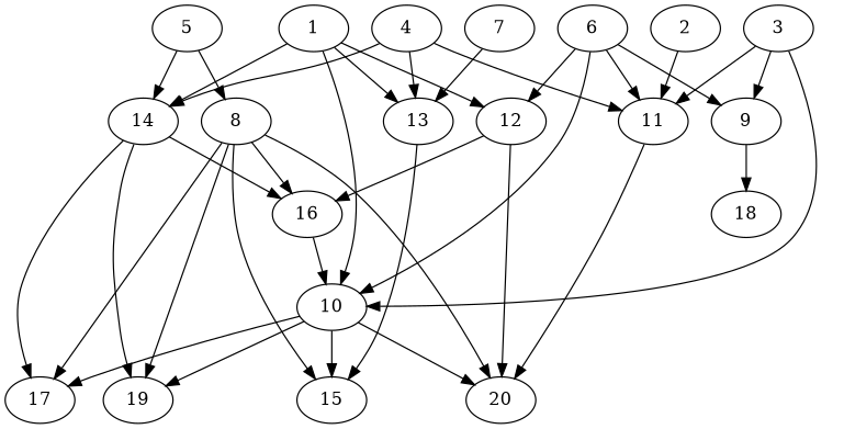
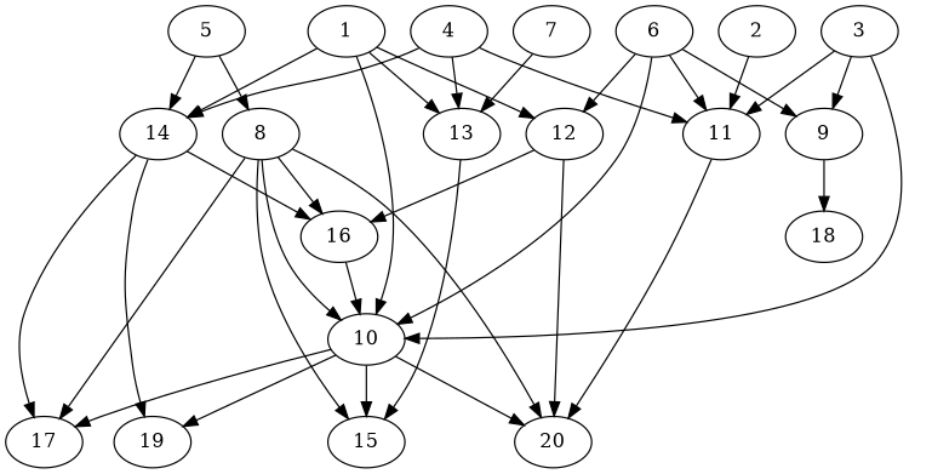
  digraph {
    node [alpha=0.02]
    1 [alpha=0.12 expect_size=17288192]
    10 [alpha=0.07 expect_size=22931456]
    12 [alpha=0.12 expect_size=14582784]
    13 [alpha=0.09 expect_size=52099072]
    14 [alpha=0.03 expect_size=38750208]
    15 [alpha=0.19 expect_size=43955200]
    17 [alpha=0.19 expect_size=33468416]
    19 [alpha=0.15 expect_size=11350016]
    20 [alpha=0.20 expect_size=14920704]
    16 [alpha=0.00 expect_size=49160192]
    2 [alpha=0.16 expect_size=39760896]
    11 [expect_size=34315264]
    9 [expect_size=47496192]
    18 [alpha=0.15 expect_size=47821824]
    3 [alpha=0.14 expect_size=12498944]
    4 [expect_size=49014784]
    5 [expect_size=32029696]
    8 [alpha=0.05 expect_size=35137536]
    6 [alpha=0.13 expect_size=50770944]
    7 [alpha=0.06 expect_size=39477248]
    1 -> 10
    1 -> 12
    1 -> 13
    1 -> 14
    10 -> 15
    10 -> 17
    10 -> 19
    10 -> 20
    12 -> 20
    12 -> 16
    13 -> 15
    14 -> 17
    14 -> 19
    14 -> 16
    16 -> 10
    2 -> 11
    11 -> 20
    9 -> 18
    3 -> 10
    3 -> 11
    3 -> 9
    4 -> 13
    4 -> 14
    4 -> 11
    5 -> 14
    5 -> 8
    8 -> 15
    8 -> 17
-   8 -> 19
+   8 -> 10
    8 -> 20
    8 -> 16
    6 -> 10
    6 -> 12
    6 -> 11
    6 -> 9
    7 -> 13
  }
